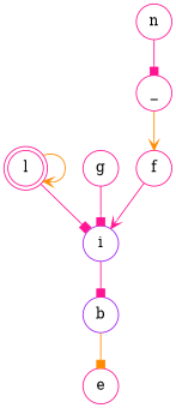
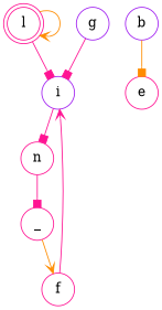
  digraph {
    node [color=deeppink shape=circle]
    edge [arrowhead=box color=deeppink]
    l [shape=doublecircle]
    i [color=purple]
    b [color=purple]
    e
-   g
+   g [color=purple]
    n
    _
    f
    l -> l [arrowhead=vee color=darkorange]
    l -> i
-   i -> b
+   i -> n
    b -> e [color=darkorange]
    g -> i
    n -> _
    _ -> f [arrowhead=vee color=darkorange]
    f -> i [arrowhead=vee]
  }
